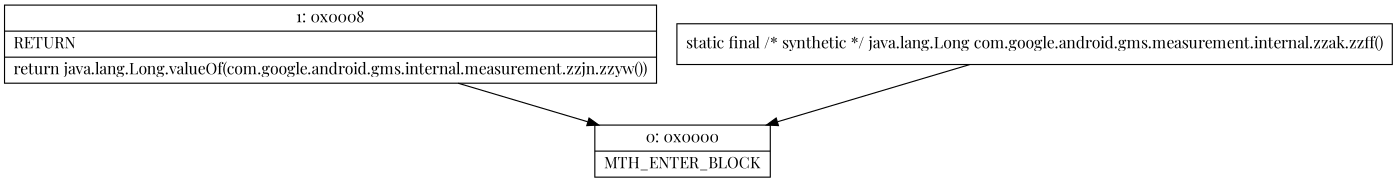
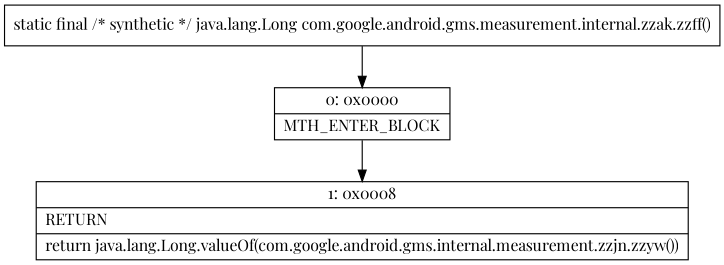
  digraph {
    fontname="Playfair Display"
    node [shape=record fontname="Playfair Display"]
    edge [fontname="Playfair Display"]
    n1 [label="{0\:\ 0x0000|MTH_ENTER_BLOCK\l}"]
    n2 [label="{1\:\ 0x0008|RETURN\l|return java.lang.Long.valueOf(com.google.android.gms.internal.measurement.zzjn.zzyw())\l}"]
    n3 [label="{static final \/* synthetic *\/ java.lang.Long com.google.android.gms.measurement.internal.zzak.zzff() }"]
-   n2 -> n1
+   n1 -> n2
    n3 -> n1
  }
